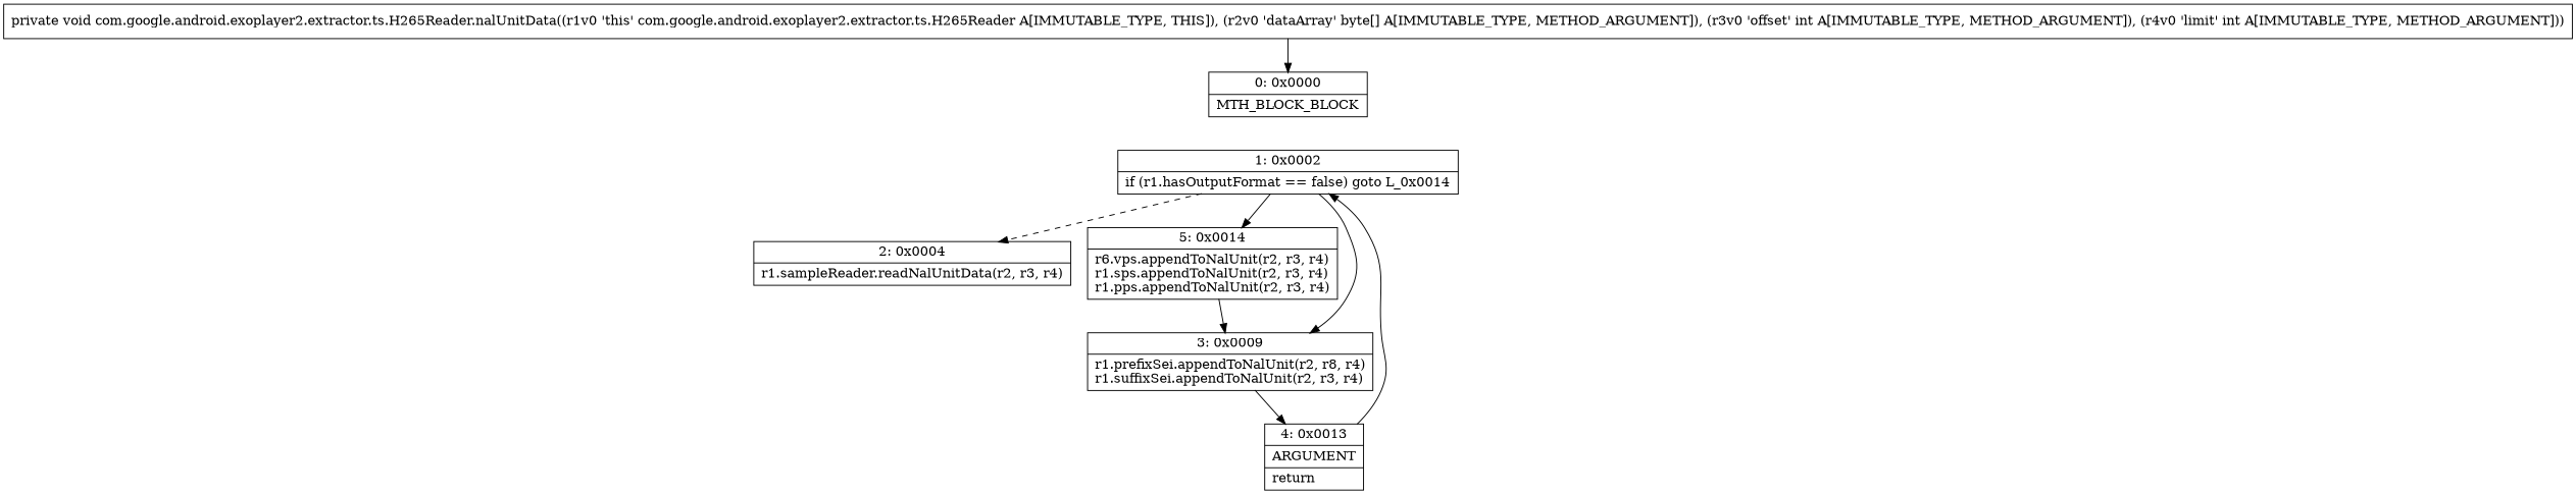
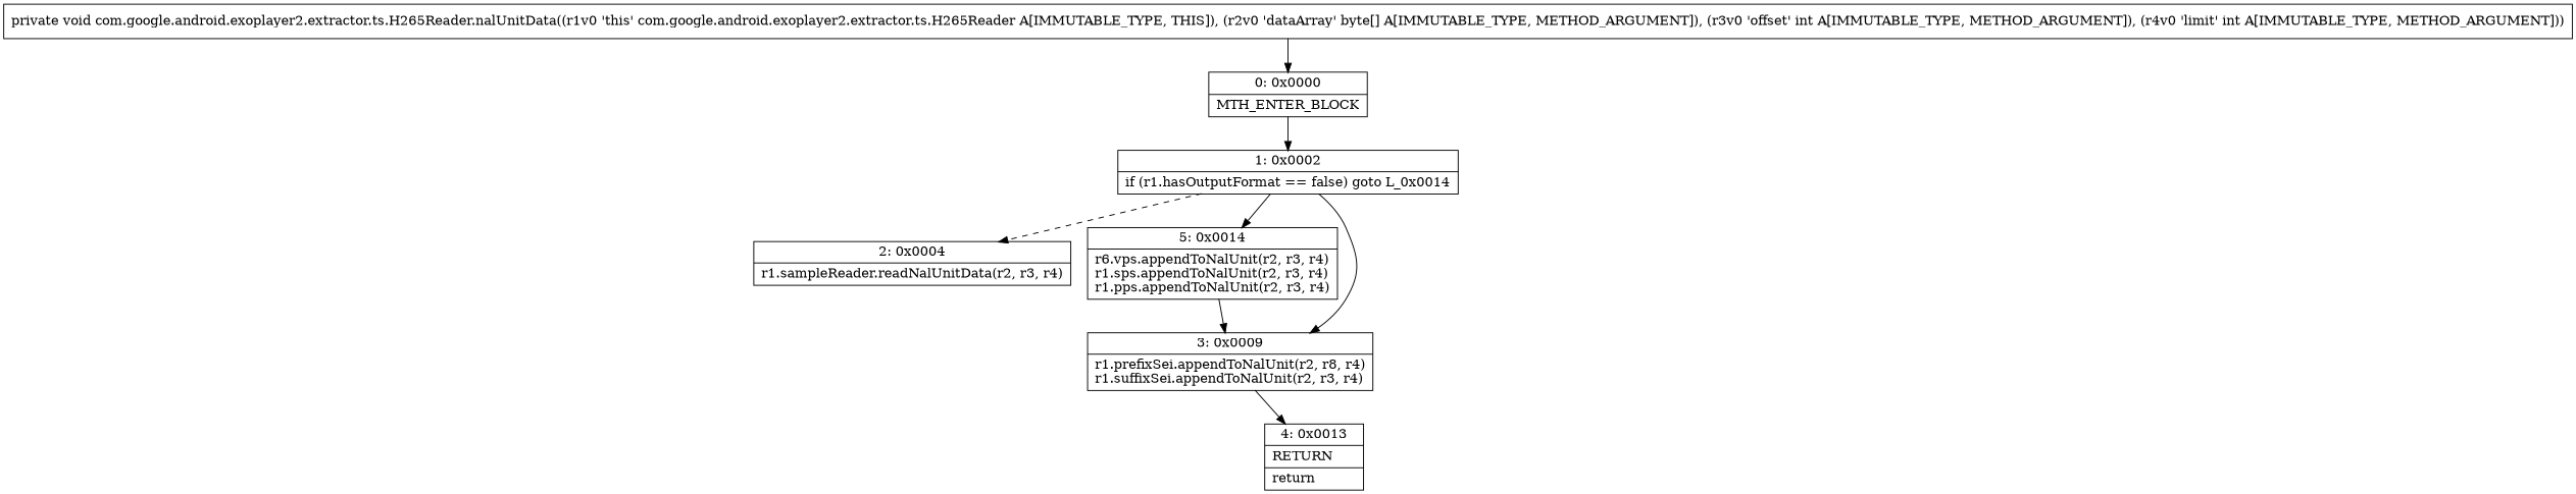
  digraph {
    node [shape=record]
-   n1 [label="{0\:\ 0x0000|MTH_BLOCK_BLOCK\l}"]
+   n1 [label="{0\:\ 0x0000|MTH_ENTER_BLOCK\l}"]
    n2 [label="{1\:\ 0x0002|if (r1.hasOutputFormat == false) goto L_0x0014\l}"]
    n3 [label="{2\:\ 0x0004|r1.sampleReader.readNalUnitData(r2, r3, r4)\l}"]
    n4 [label="{5\:\ 0x0014|r6.vps.appendToNalUnit(r2, r3, r4)\lr1.sps.appendToNalUnit(r2, r3, r4)\lr1.pps.appendToNalUnit(r2, r3, r4)\l}"]
    n5 [label="{3\:\ 0x0009|r1.prefixSei.appendToNalUnit(r2, r8, r4)\lr1.suffixSei.appendToNalUnit(r2, r3, r4)\l}"]
-   n6 [label="{4\:\ 0x0013|ARGUMENT\l|return\l}"]
+   n6 [label="{4\:\ 0x0013|RETURN\l|return\l}"]
    n7 [label="{private void com.google.android.exoplayer2.extractor.ts.H265Reader.nalUnitData((r1v0 'this' com.google.android.exoplayer2.extractor.ts.H265Reader A[IMMUTABLE_TYPE, THIS]), (r2v0 'dataArray' byte[] A[IMMUTABLE_TYPE, METHOD_ARGUMENT]), (r3v0 'offset' int A[IMMUTABLE_TYPE, METHOD_ARGUMENT]), (r4v0 'limit' int A[IMMUTABLE_TYPE, METHOD_ARGUMENT])) }"]
-   n6 -> n2
+   n1 -> n2
    n2 -> n3 [style=dashed]
    n2 -> n4
    n2 -> n5
    n4 -> n5
    n5 -> n6
    n7 -> n1
  }
